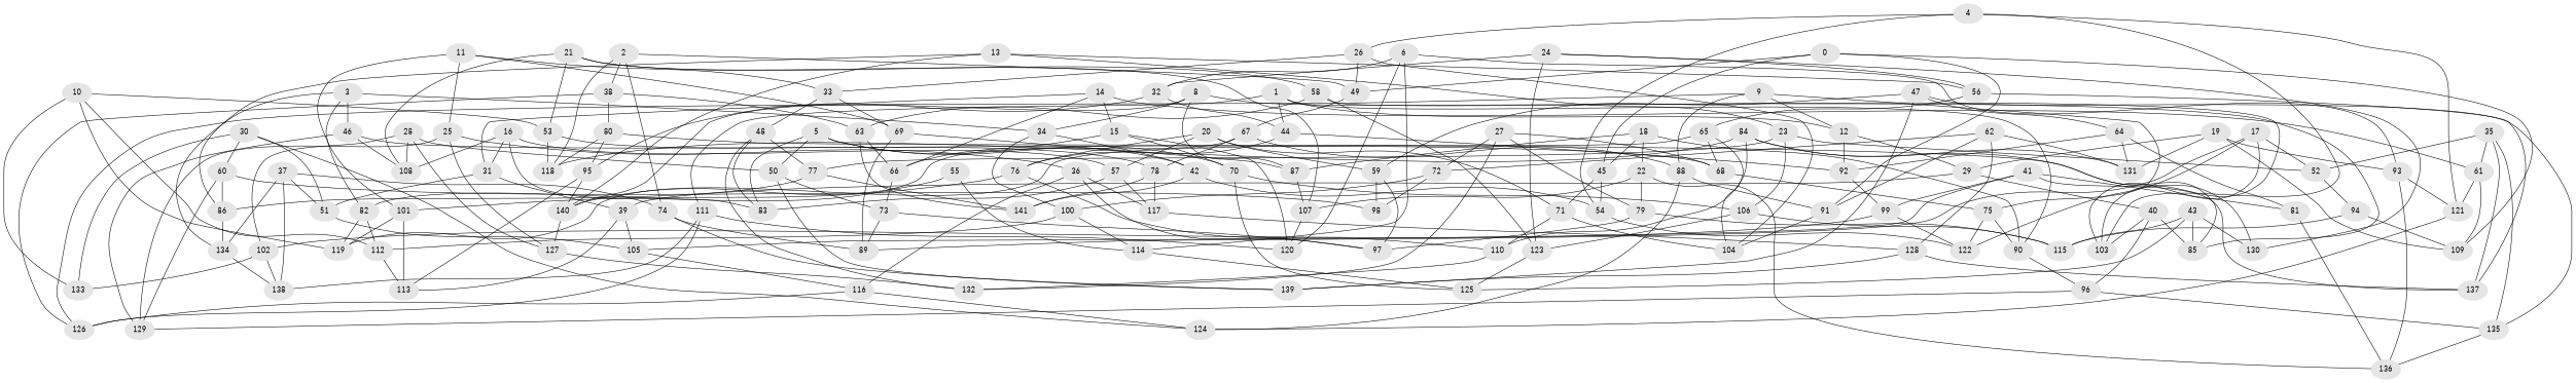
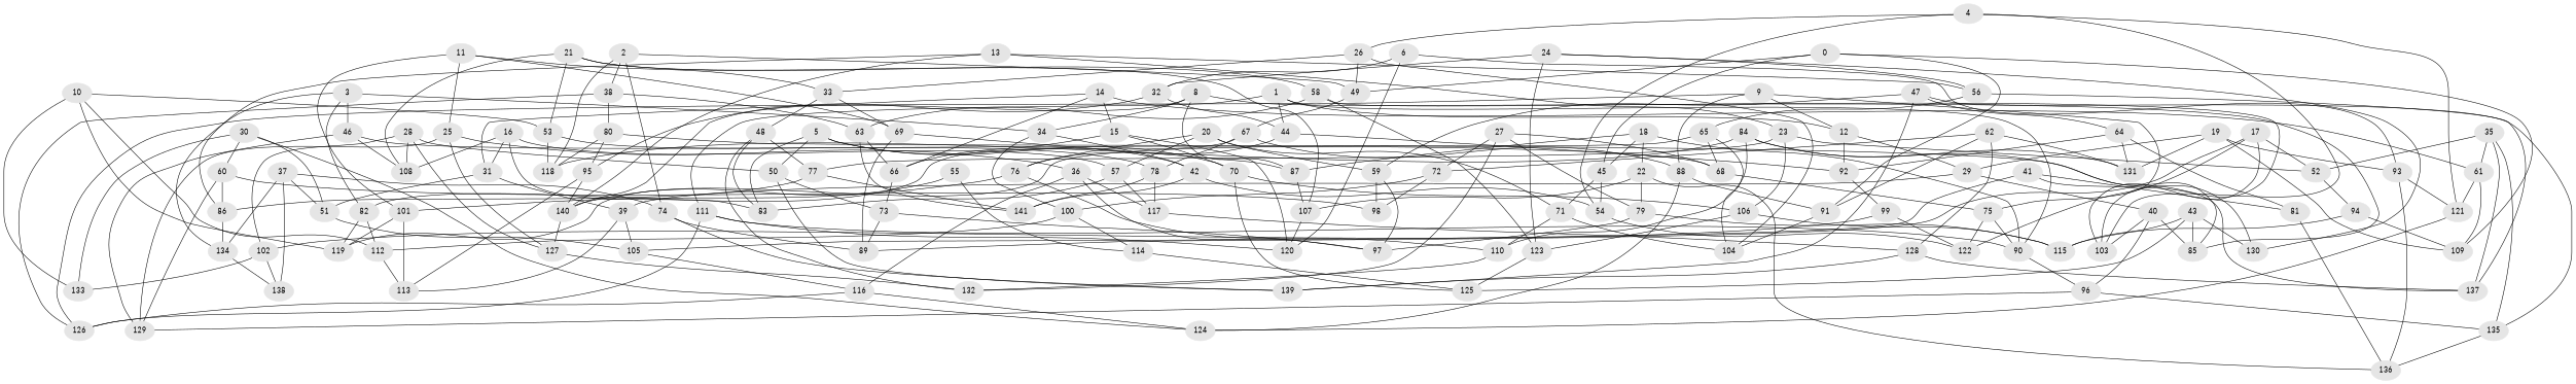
  graph {
    fontname=Lato
    node [color=gray90 fontname=Lato style=filled]
    edge [fontname=Lato]
    1
    12
    44
    90
    111
    29
    92
    76
    96
    120
    126
    138
    2
    38
    49
    74
    118
    63
    80
    67
    89
    139
    3
    34
    46
    82
    134
    42
    100
    108
    129
    68
    112
    119
    4
    26
    54
    103
    121
    33
    104
    122
    124
    5
    50
    70
    83
    141
    73
    106
    125
    6
    32
    93
    114
    95
    136
    n58 [label=0]
    45
    91
    109
    71
    8
    85
    87
    140
    107
    127
    9
    75
    88
    10
    53
    133
    78
    113
    11
    25
    69
    101
    36
    48
    39
    40
    99
    13
    23
    56
    86
    52
    77
    137
    65
    14
    15
    31
    61
    66
    51
    16
    57
    117
    17
    94
    18
    22
    79
    19
    131
    20
    59
    97
    98
    110
    21
    58
    123
    115
    24
    130
    116
    132
    27
    72
    28
    102
    105
    30
    60
    35
    135
    128
    37
    41
    81
    43
    47
    64
    55
    62
    84
    1 -- 12
    1 -- 44
    1 -- 90
    1 -- 111
    12 -- 29
    12 -- 92
    44 -- 92
    44 -- 76
    90 -- 96
    111 -- 120
    111 -- 126
-   111 -- 138
+   111 -- 90
    29 -- 39
    29 -- 40
    92 -- 99
    76 -- 101
    76 -- 110
    96 -- 129
    96 -- 135
    2 -- 38
    2 -- 49
    2 -- 74
    2 -- 118
    38 -- 126
    38 -- 63
    38 -- 80
    49 -- 67
    74 -- 89
    74 -- 139
    63 -- 141
    63 -- 66
    80 -- 118
    80 -- 95
    80 -- 130
    67 -- 82
    67 -- 88
    67 -- 78
    3 -- 34
    3 -- 46
    3 -- 82
    3 -- 134
    34 -- 42
    34 -- 100
    46 -- 108
    46 -- 129
    46 -- 68
    82 -- 112
    82 -- 119
    134 -- 138
    42 -- 54
    42 -- 141
    100 -- 112
    100 -- 114
    68 -- 75
    112 -- 113
    4 -- 26
    4 -- 54
    4 -- 103
    4 -- 121
    26 -- 49
    26 -- 33
    26 -- 104
    54 -- 122
    121 -- 124
    33 -- 69
    33 -- 48
    5 -- 42
    5 -- 50
    5 -- 70
    5 -- 83
    50 -- 139
    50 -- 73
    70 -- 106
    70 -- 125
    73 -- 89
    73 -- 97
    106 -- 123
    106 -- 115
    6 -- 120
    6 -- 32
    6 -- 93
-   6 -- 114
    32 -- 44
    32 -- 95
    93 -- 121
    93 -- 136
    114 -- 125
    95 -- 140
    95 -- 113
    n58 -- 49
    n58 -- 45
    n58 -- 91
    n58 -- 109
    45 -- 54
    45 -- 71
    91 -- 104
    71 -- 104
    71 -- 110
    8 -- 34
    8 -- 85
    8 -- 87
    8 -- 140
    87 -- 107
    140 -- 127
    107 -- 120
    127 -- 132
    9 -- 12
    9 -- 126
    9 -- 75
    9 -- 88
    75 -- 90
    75 -- 122
    88 -- 124
    88 -- 91
    10 -- 112
    10 -- 119
    10 -- 53
    10 -- 133
    53 -- 118
    53 -- 78
    78 -- 141
    78 -- 117
    11 -- 33
    11 -- 25
    11 -- 69
    11 -- 101
    25 -- 129
    25 -- 127
    25 -- 36
    69 -- 89
    69 -- 87
    101 -- 119
    101 -- 113
    36 -- 117
    36 -- 97
    36 -- 116
    48 -- 83
    48 -- 77
    48 -- 132
    39 -- 113
    39 -- 105
    40 -- 96
    40 -- 103
    40 -- 85
    99 -- 122
    99 -- 102
    13 -- 140
    13 -- 23
    13 -- 56
    13 -- 86
    23 -- 106
    23 -- 52
    23 -- 77
    56 -- 137
    56 -- 65
    86 -- 134
    52 -- 94
    77 -- 141
    77 -- 86
    65 -- 68
    65 -- 119
    65 -- 104
    14 -- 15
    14 -- 31
    14 -- 61
    14 -- 66
    15 -- 120
    15 -- 70
    15 -- 66
    31 -- 39
    31 -- 51
    61 -- 121
    61 -- 109
    66 -- 73
    51 -- 105
    16 -- 108
    16 -- 83
    16 -- 31
    16 -- 57
    57 -- 83
    57 -- 117
    117 -- 128
    17 -- 89
    17 -- 103
    17 -- 122
    17 -- 52
    94 -- 109
    94 -- 115
    18 -- 90
    18 -- 45
    18 -- 87
    18 -- 22
    22 -- 136
    22 -- 107
    22 -- 79
    79 -- 97
    79 -- 115
    19 -- 29
    19 -- 93
    19 -- 109
    19 -- 131
    20 -- 76
    20 -- 71
    20 -- 57
    20 -- 59
    59 -- 97
    59 -- 98
    110 -- 132
    21 -- 108
    21 -- 107
    21 -- 53
    21 -- 58
    58 -- 63
    58 -- 103
    58 -- 123
    123 -- 125
    24 -- 32
    24 -- 56
    24 -- 123
    24 -- 130
    116 -- 126
    116 -- 124
    27 -- 68
    27 -- 79
    27 -- 132
    27 -- 72
    72 -- 100
    72 -- 98
    28 -- 108
    28 -- 50
    28 -- 127
    28 -- 102
    102 -- 138
    102 -- 133
    105 -- 116
    30 -- 124
    30 -- 133
    30 -- 51
    30 -- 60
    60 -- 129
    60 -- 86
    60 -- 98
    35 -- 52
    35 -- 137
    35 -- 61
    35 -- 135
    135 -- 136
    128 -- 139
    128 -- 137
    37 -- 138
    37 -- 74
    37 -- 134
    37 -- 51
-   41 -- 99
    41 -- 137
    41 -- 105
    41 -- 81
    81 -- 136
    43 -- 125
    43 -- 85
    43 -- 115
    43 -- 130
    47 -- 139
    47 -- 59
    47 -- 135
    47 -- 64
    64 -- 92
    64 -- 131
    64 -- 81
    55 -- 114
    55 -- 140
    62 -- 91
    62 -- 131
    62 -- 72
    62 -- 128
    84 -- 118
    84 -- 85
    84 -- 131
    84 -- 110
  }
